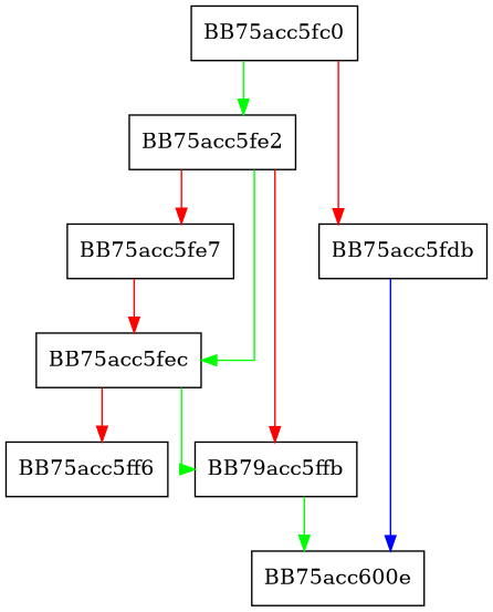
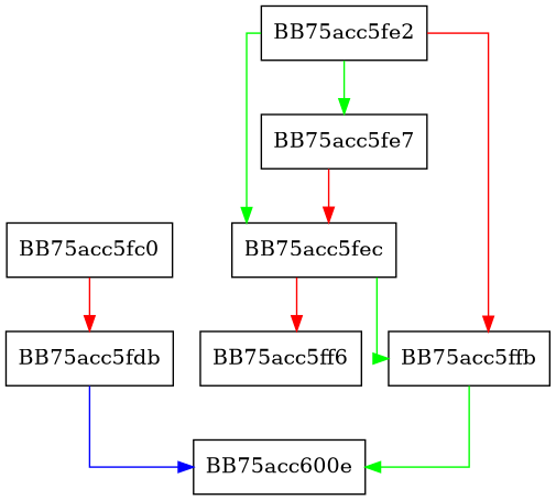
  digraph {
    splines=ortho
    node [shape=box]
    edge [color=red]
    BB75acc5fc0
    BB75acc5fe2
    BB75acc5fdb
    BB75acc5fec
    BB75acc5fe7
-   BB75acc5ffb [label=BB79acc5ffb]
+   BB75acc5ffb
    BB75acc600e
    BB75acc5ff6
-   BB75acc5fc0 -> BB75acc5fe2 [color=green]
    BB75acc5fc0 -> BB75acc5fdb
    BB75acc5fe2 -> BB75acc5fec [color=green]
-   BB75acc5fe2 -> BB75acc5fe7
+   BB75acc5fe2 -> BB75acc5fe7 [color=green]
    BB75acc5fe2 -> BB75acc5ffb
    BB75acc5fdb -> BB75acc600e [color=blue]
    BB75acc5fec -> BB75acc5ffb [color=green]
    BB75acc5fec -> BB75acc5ff6
    BB75acc5fe7 -> BB75acc5fec
    BB75acc5ffb -> BB75acc600e [color=green]
  }
